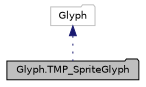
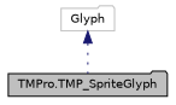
  digraph {
    node [fontname=Helvetica fontsize=10 shape=folder style=filled]
-   n1 [color=black fillcolor=grey75 fontcolor=black height=0.2 label="Glyph.TMP_SpriteGlyph" width=0.4]
+   n1 [color=black fillcolor=grey75 fontcolor=black height=0.2 label="TMPro.TMP_SpriteGlyph" width=0.4]
    n2 [color=grey75 fillcolor=white height=0.2 label=Glyph width=0.4]
    n2 -> n1 [color=midnightblue dir=back fontname=Helvetica fontsize=10 labelfontname=Helvetica labelfontsize=10 style=dotted]
  }
